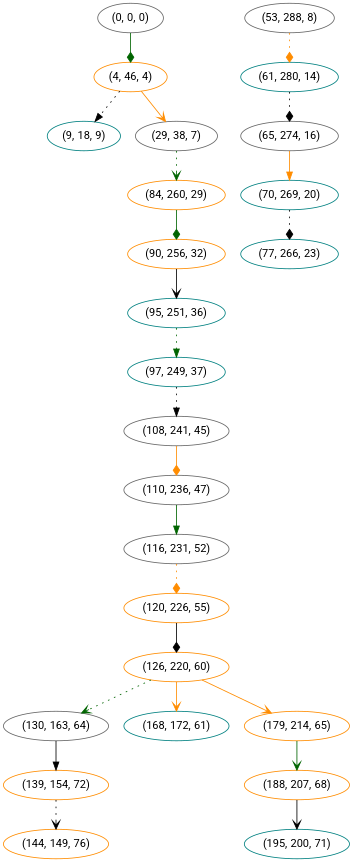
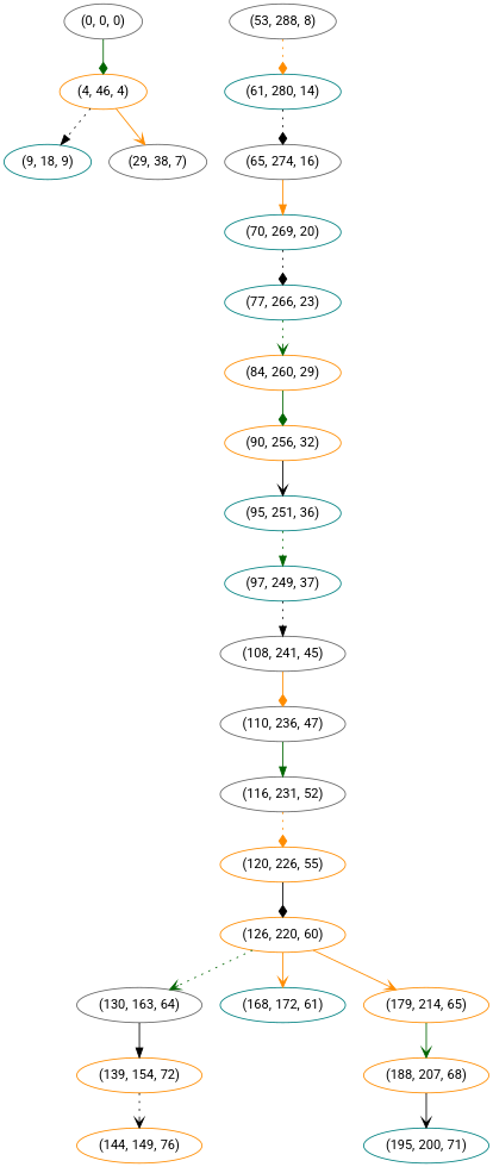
  digraph {
    fontname=Roboto
    node [color=darkorange fontname=Roboto]
    edge [arrowhead=vee color=black fontname=Roboto style=solid]
    "(0, 0, 0)" [color=gray40]
    n2 [label="(4, 46, 4)"]
    "(9, 18, 9)" [color=teal]
    "(29, 38, 7)" [color=gray40]
    "(53, 288, 8)" [color=gray40]
    "(61, 280, 14)" [color=teal]
    "(65, 274, 16)" [color=gray40]
    "(70, 269, 20)" [color=teal]
    "(77, 266, 23)" [color=teal]
    "(84, 260, 29)"
    "(90, 256, 32)"
    "(95, 251, 36)" [color=teal]
    "(97, 249, 37)" [color=teal]
    "(108, 241, 45)" [color=gray40]
    "(110, 236, 47)" [color=gray40]
    "(116, 231, 52)" [color=gray40]
    "(120, 226, 55)"
    "(126, 220, 60)"
    "(130, 163, 64)" [color=gray40]
    "(168, 172, 61)" [color=teal]
    "(179, 214, 65)"
    "(139, 154, 72)"
    "(188, 207, 68)"
    "(144, 149, 76)"
    "(195, 200, 71)" [color=teal]
    "(0, 0, 0)" -> n2 [arrowhead=diamond color=darkgreen]
    n2 -> "(9, 18, 9)" [arrowhead=normal style=dotted]
    n2 -> "(29, 38, 7)" [color=darkorange]
    "(53, 288, 8)" -> "(61, 280, 14)" [arrowhead=diamond color=darkorange style=dotted]
    "(61, 280, 14)" -> "(65, 274, 16)" [arrowhead=diamond style=dotted]
    "(65, 274, 16)" -> "(70, 269, 20)" [arrowhead=normal color=darkorange]
    "(70, 269, 20)" -> "(77, 266, 23)" [arrowhead=diamond style=dotted]
-   "(29, 38, 7)" -> "(84, 260, 29)" [color=darkgreen style=dotted]
+   "(77, 266, 23)" -> "(84, 260, 29)" [color=darkgreen style=dotted]
    "(84, 260, 29)" -> "(90, 256, 32)" [arrowhead=diamond color=darkgreen]
    "(90, 256, 32)" -> "(95, 251, 36)"
    "(95, 251, 36)" -> "(97, 249, 37)" [arrowhead=normal color=darkgreen style=dotted]
    "(97, 249, 37)" -> "(108, 241, 45)" [arrowhead=normal style=dotted]
    "(108, 241, 45)" -> "(110, 236, 47)" [arrowhead=diamond color=darkorange]
    "(110, 236, 47)" -> "(116, 231, 52)" [arrowhead=normal color=darkgreen]
    "(116, 231, 52)" -> "(120, 226, 55)" [arrowhead=diamond color=darkorange style=dotted]
    "(120, 226, 55)" -> "(126, 220, 60)" [arrowhead=diamond]
    "(126, 220, 60)" -> "(130, 163, 64)" [color=darkgreen style=dotted]
    "(126, 220, 60)" -> "(168, 172, 61)" [color=darkorange]
    "(126, 220, 60)" -> "(179, 214, 65)" [color=darkorange]
    "(130, 163, 64)" -> "(139, 154, 72)" [arrowhead=normal]
    "(179, 214, 65)" -> "(188, 207, 68)" [color=darkgreen]
    "(139, 154, 72)" -> "(144, 149, 76)" [style=dotted]
    "(188, 207, 68)" -> "(195, 200, 71)"
  }
